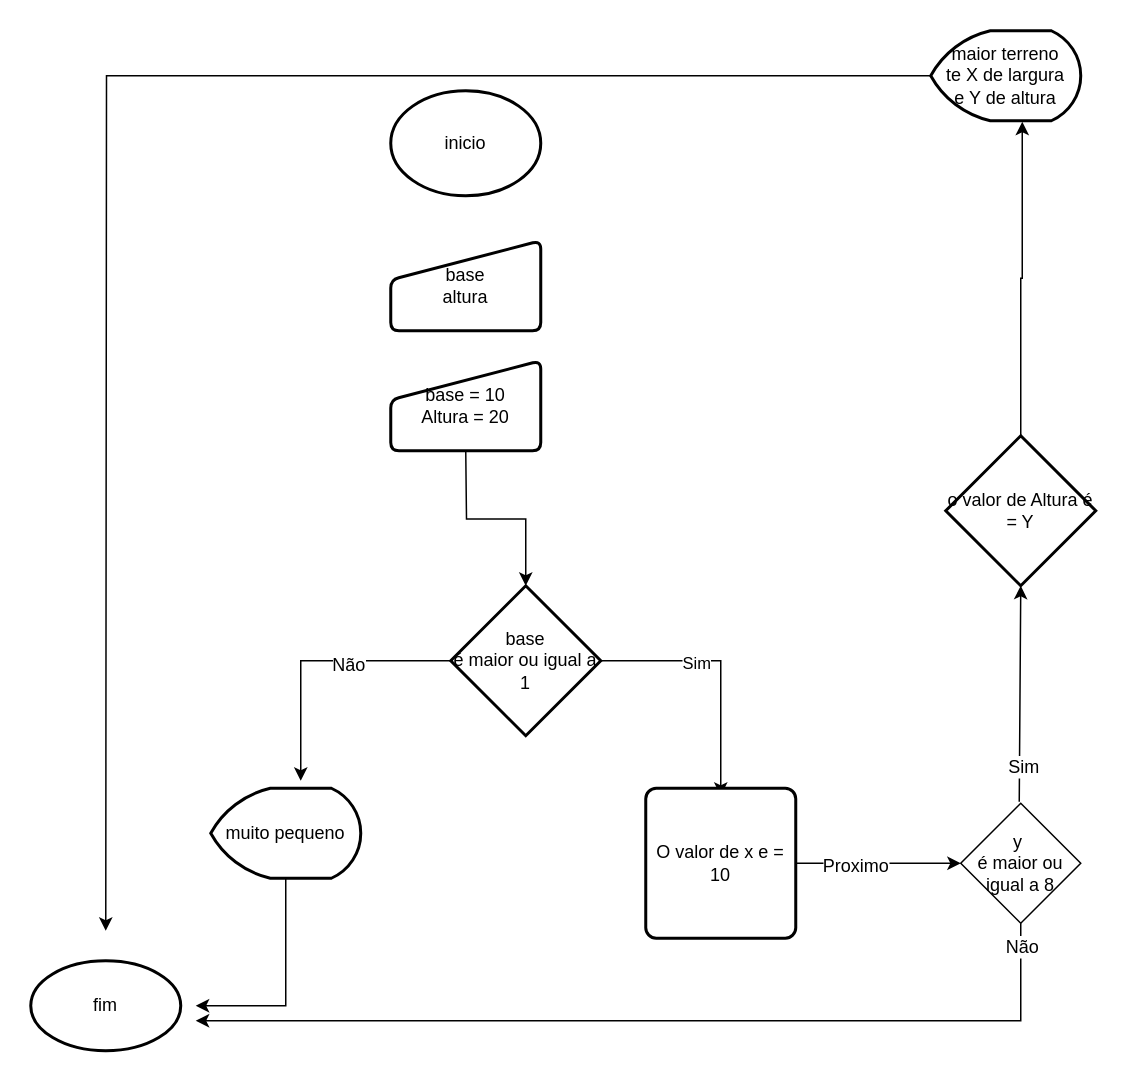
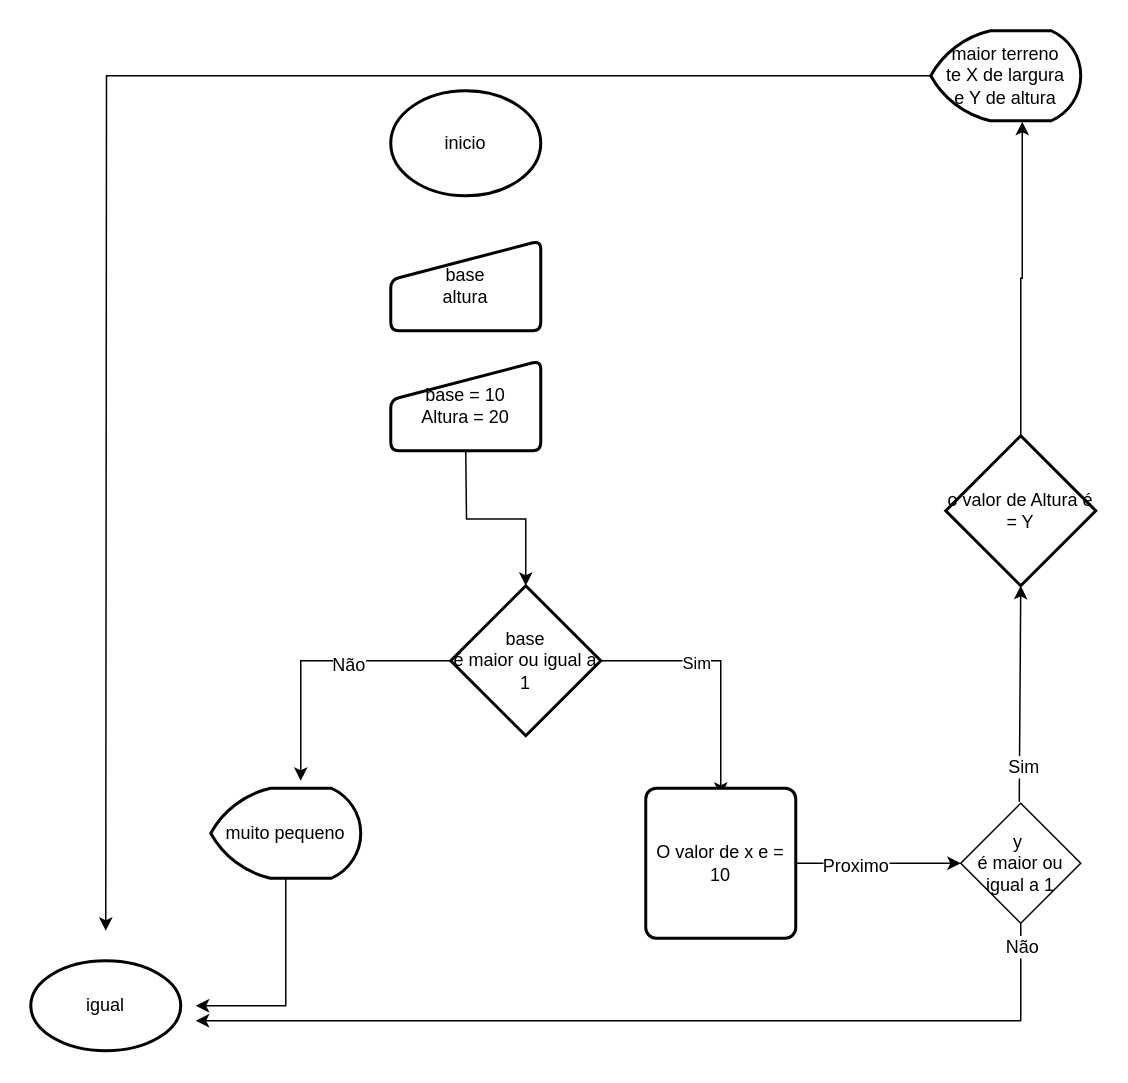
  <mxCell id="0" />
  <mxCell id="1" parent="0" />
  <mxCell id="2" value="inicio" style="strokeWidth=2;html=1;shape=mxgraph.flowchart.start_2;whiteSpace=wrap;" parent="1" vertex="1"><mxGeometry x="260" y="60" width="100" height="70" as="geometry" /></mxCell>
  <mxCell id="3" style="edgeStyle=orthogonalEdgeStyle;rounded=0;orthogonalLoop=1;jettySize=auto;html=1;entryX=0.5;entryY=0;entryDx=0;entryDy=0;entryPerimeter=0;" edge="1" parent="1" target="8"><mxGeometry relative="1" as="geometry"><mxPoint x="350" y="370" as="targetPoint" /><mxPoint x="310" y="300" as="sourcePoint" /></mxGeometry></mxCell>
  <mxCell id="4" style="edgeStyle=orthogonalEdgeStyle;rounded=0;orthogonalLoop=1;jettySize=auto;html=1;entryX=0.5;entryY=0.05;entryDx=0;entryDy=0;entryPerimeter=0;" edge="1" parent="1" source="8" target="11"><mxGeometry relative="1" as="geometry"><mxPoint x="480" y="520" as="targetPoint" /></mxGeometry></mxCell>
  <mxCell id="5" value="Sim" style="edgeLabel;html=1;align=center;verticalAlign=middle;resizable=0;points=[];" vertex="1" connectable="0" parent="4"><mxGeometry x="-0.253" y="-1" relative="1" as="geometry"><mxPoint as="offset" /></mxGeometry></mxCell>
  <mxCell id="6" style="edgeStyle=orthogonalEdgeStyle;rounded=0;orthogonalLoop=1;jettySize=auto;html=1;fontSize=12;" edge="1" parent="1" source="8"><mxGeometry relative="1" as="geometry"><mxPoint x="200" y="520" as="targetPoint" /><Array as="points"><mxPoint x="200" y="440" /></Array></mxGeometry></mxCell>
  <mxCell id="7" value="Não" style="edgeLabel;html=1;align=center;verticalAlign=middle;resizable=0;points=[];fontSize=12;" vertex="1" connectable="0" parent="6"><mxGeometry x="-0.235" y="2" relative="1" as="geometry"><mxPoint as="offset" /></mxGeometry></mxCell>
  <mxCell id="8" value="base&lt;br&gt;é maior ou igual a 1" style="strokeWidth=2;html=1;shape=mxgraph.flowchart.decision;whiteSpace=wrap;" vertex="1" parent="1"><mxGeometry x="300" y="390" width="100" height="100" as="geometry" /></mxCell>
  <mxCell id="9" style="edgeStyle=orthogonalEdgeStyle;rounded=0;orthogonalLoop=1;jettySize=auto;html=1;fontSize=12;entryX=0;entryY=0.5;entryDx=0;entryDy=0;" edge="1" parent="1" source="11" target="19"><mxGeometry relative="1" as="geometry"><mxPoint x="620" y="575" as="targetPoint" /></mxGeometry></mxCell>
  <mxCell id="10" value="Proximo&lt;br&gt;" style="edgeLabel;html=1;align=center;verticalAlign=middle;resizable=0;points=[];fontSize=12;" vertex="1" connectable="0" parent="9"><mxGeometry x="-0.289" y="-1" relative="1" as="geometry"><mxPoint as="offset" /></mxGeometry></mxCell>
  <mxCell id="11" value="O valor de x e = 10" style="rounded=1;whiteSpace=wrap;html=1;absoluteArcSize=1;arcSize=14;strokeWidth=2;fontSize=12;" vertex="1" parent="1"><mxGeometry x="430" y="525" width="100" height="100" as="geometry" /></mxCell>
  <mxCell id="12" style="edgeStyle=orthogonalEdgeStyle;rounded=0;orthogonalLoop=1;jettySize=auto;html=1;fontSize=12;" edge="1" parent="1" source="13"><mxGeometry relative="1" as="geometry"><mxPoint x="130" y="670" as="targetPoint" /><Array as="points"><mxPoint x="190" y="670" /></Array></mxGeometry></mxCell>
  <mxCell id="13" value="muito pequeno" style="strokeWidth=2;html=1;shape=mxgraph.flowchart.display;whiteSpace=wrap;fontSize=12;" vertex="1" parent="1"><mxGeometry x="140" y="525" width="100" height="60" as="geometry" /></mxCell>
- <mxCell id="14" value="fim&lt;br&gt;" style="strokeWidth=2;html=1;shape=mxgraph.flowchart.start_1;whiteSpace=wrap;fontSize=12;" vertex="1" parent="1"><mxGeometry x="20" y="640" width="100" height="60" as="geometry" /></mxCell>
+ <mxCell id="14" value="igual&lt;br&gt;" style="strokeWidth=2;html=1;shape=mxgraph.flowchart.start_1;whiteSpace=wrap;fontSize=12;" vertex="1" parent="1"><mxGeometry x="20" y="640" width="100" height="60" as="geometry" /></mxCell>
  <mxCell id="15" style="edgeStyle=orthogonalEdgeStyle;rounded=0;orthogonalLoop=1;jettySize=auto;html=1;fontSize=12;" edge="1" parent="1" source="19"><mxGeometry relative="1" as="geometry"><mxPoint x="130" y="680" as="targetPoint" /><Array as="points"><mxPoint x="680" y="660" /><mxPoint x="680" y="660" /></Array></mxGeometry></mxCell>
  <mxCell id="16" value="Não" style="edgeLabel;html=1;align=center;verticalAlign=middle;resizable=0;points=[];fontSize=12;" vertex="1" connectable="0" parent="15"><mxGeometry x="-0.688" relative="1" as="geometry"><mxPoint x="31" y="-50" as="offset" /></mxGeometry></mxCell>
  <mxCell id="17" style="edgeStyle=orthogonalEdgeStyle;rounded=0;orthogonalLoop=1;jettySize=auto;html=1;exitX=0.5;exitY=0;exitDx=0;exitDy=0;fontSize=12;" edge="1" parent="1" target="21"><mxGeometry relative="1" as="geometry"><mxPoint x="679" y="409" as="targetPoint" /><mxPoint x="679" y="534" as="sourcePoint" /></mxGeometry></mxCell>
  <mxCell id="18" value="Sim" style="edgeLabel;html=1;align=center;verticalAlign=middle;resizable=0;points=[];fontSize=12;" vertex="1" connectable="0" parent="17"><mxGeometry x="-0.664" y="-2" relative="1" as="geometry"><mxPoint as="offset" /></mxGeometry></mxCell>
- <mxCell id="19" value="y&amp;nbsp;&lt;br&gt;é maior ou igual a 8" style="rhombus;whiteSpace=wrap;html=1;fontSize=12;" vertex="1" parent="1"><mxGeometry x="640" y="535" width="80" height="80" as="geometry" /></mxCell>
+ <mxCell id="19" value="y&amp;nbsp;&lt;br&gt;é maior ou igual a 1" style="rhombus;whiteSpace=wrap;html=1;fontSize=12;" vertex="1" parent="1"><mxGeometry x="640" y="535" width="80" height="80" as="geometry" /></mxCell>
  <mxCell id="20" style="edgeStyle=orthogonalEdgeStyle;rounded=0;orthogonalLoop=1;jettySize=auto;html=1;fontSize=12;entryX=0.61;entryY=1.011;entryDx=0;entryDy=0;entryPerimeter=0;" edge="1" parent="1" source="21" target="23"><mxGeometry relative="1" as="geometry"><mxPoint x="680" y="120" as="targetPoint" /></mxGeometry></mxCell>
  <mxCell id="21" value="o valor de Altura é = Y" style="rhombus;whiteSpace=wrap;html=1;absoluteArcSize=1;arcSize=14;strokeWidth=2;fontSize=12;" vertex="1" parent="1"><mxGeometry x="630" y="290" width="100" height="100" as="geometry" /></mxCell>
  <mxCell id="22" style="edgeStyle=orthogonalEdgeStyle;rounded=0;orthogonalLoop=1;jettySize=auto;html=1;fontSize=12;" edge="1" parent="1" source="23"><mxGeometry relative="1" as="geometry"><mxPoint x="70" y="620" as="targetPoint" /></mxGeometry></mxCell>
  <mxCell id="23" value="maior terreno&lt;br&gt;te X de largura&lt;br&gt;e Y de altura" style="strokeWidth=2;html=1;shape=mxgraph.flowchart.display;whiteSpace=wrap;fontSize=12;" vertex="1" parent="1"><mxGeometry x="620" y="20" width="100" height="60" as="geometry" /></mxCell>
  <mxCell id="24" value="base = 10&lt;br&gt;Altura = 20" style="html=1;strokeWidth=2;shape=manualInput;whiteSpace=wrap;rounded=1;size=26;arcSize=11;fontSize=12;" vertex="1" parent="1"><mxGeometry x="260" y="240" width="100" height="60" as="geometry" /></mxCell>
  <mxCell id="25" value="base&lt;br&gt;altura" style="html=1;strokeWidth=2;shape=manualInput;whiteSpace=wrap;rounded=1;size=26;arcSize=11;fontSize=12;" vertex="1" parent="1"><mxGeometry x="260" y="160" width="100" height="60" as="geometry" /></mxCell>
